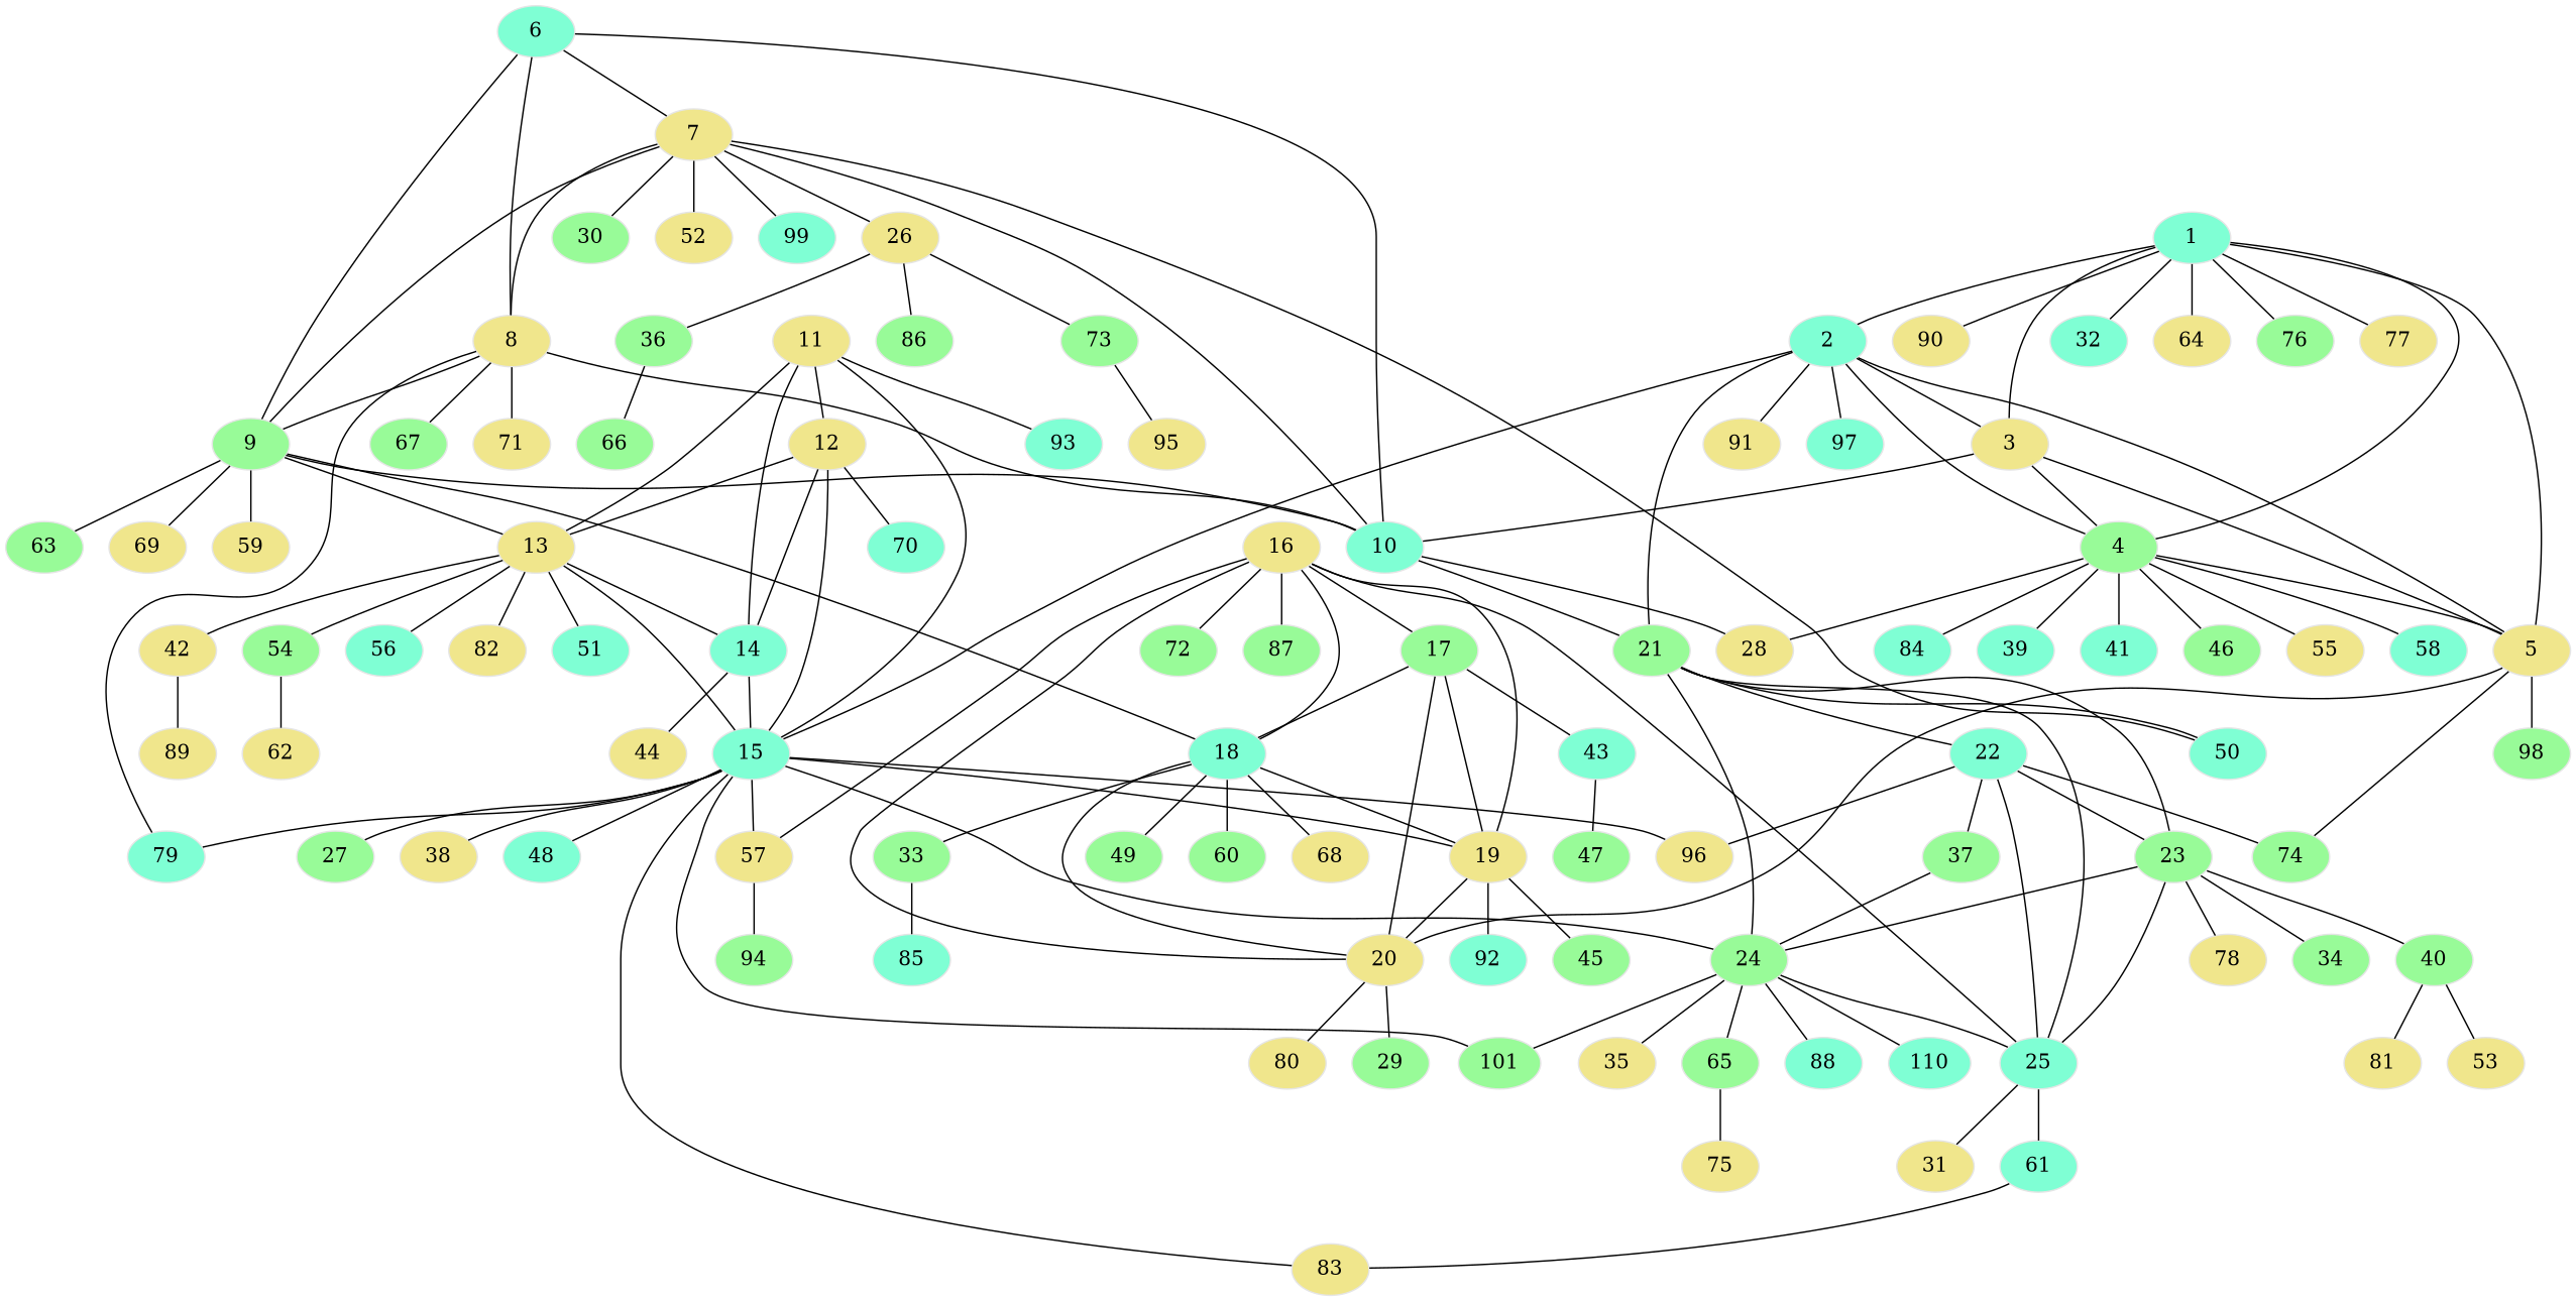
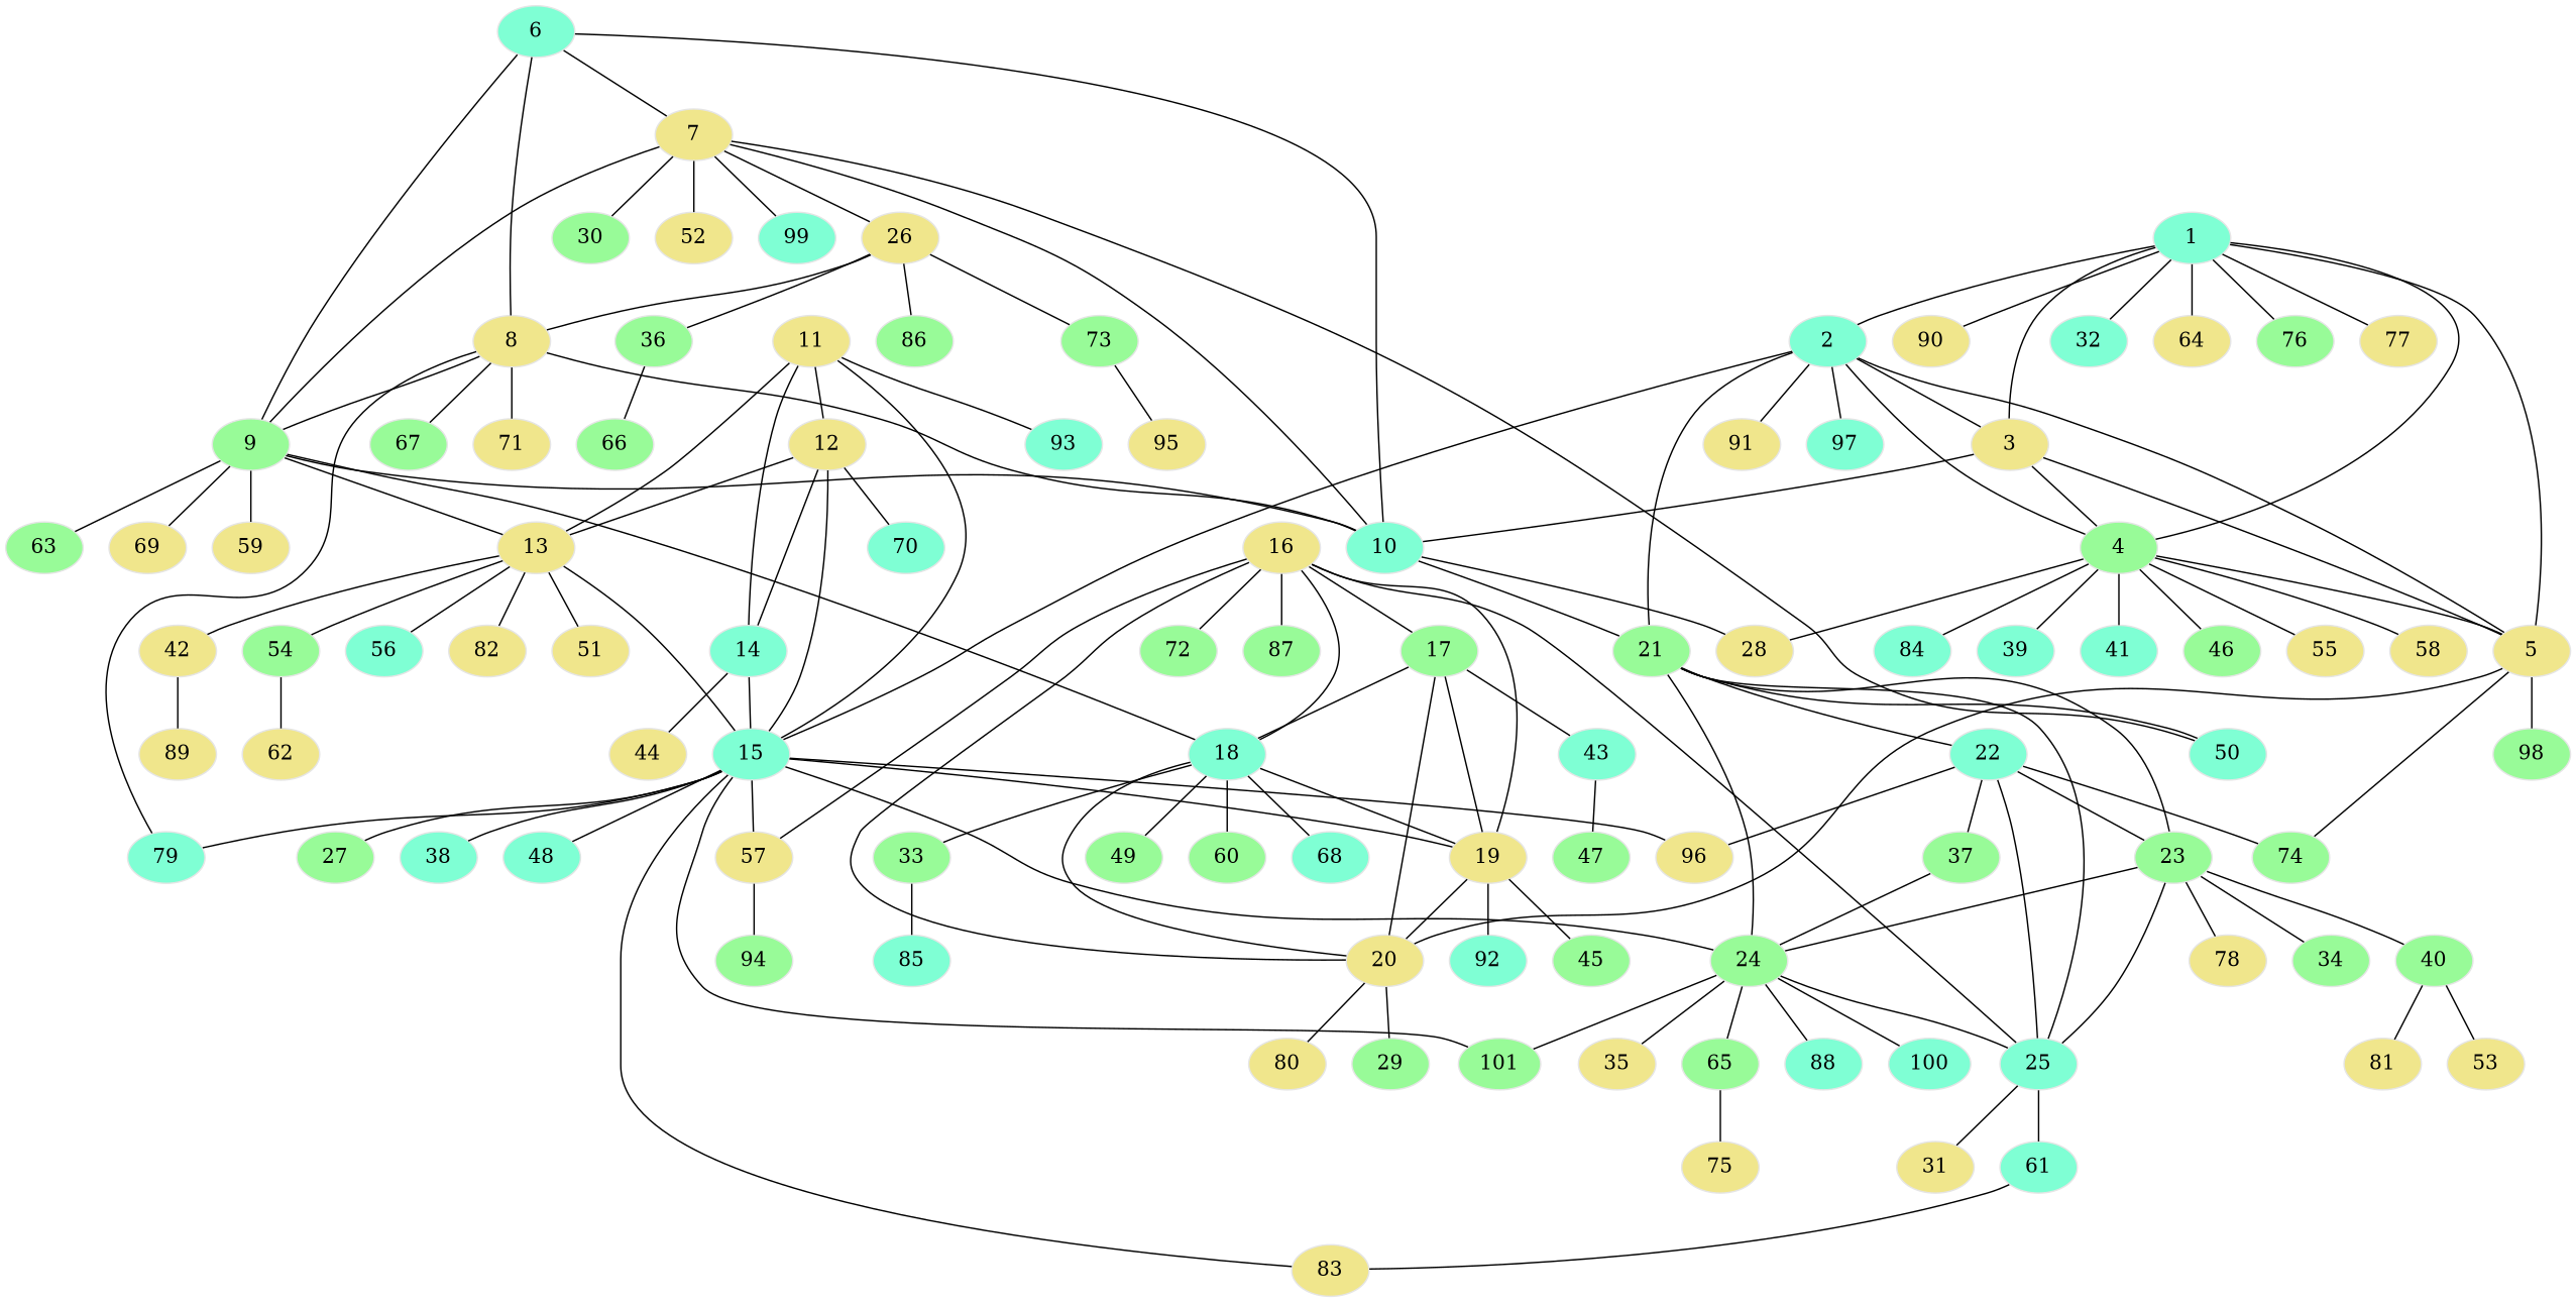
  graph {
    node [color=gray90 fillcolor=khaki style=filled]
    1 [fillcolor=aquamarine]
    2 [fillcolor=aquamarine]
    3
    4 [fillcolor=palegreen]
    5
    32 [fillcolor=aquamarine]
    64
    76 [fillcolor=palegreen]
    77
    90
    15 [fillcolor=aquamarine]
    21 [fillcolor=palegreen]
    91
    97 [fillcolor=aquamarine]
    10 [fillcolor=aquamarine]
    28
    39 [fillcolor=aquamarine]
    41 [fillcolor=aquamarine]
    46 [fillcolor=palegreen]
    55
-   58 [fillcolor=aquamarine]
+   58
    84 [fillcolor=aquamarine]
    20
    74 [fillcolor=palegreen]
    98 [fillcolor=palegreen]
    79 [fillcolor=aquamarine]
    19
    24 [fillcolor=palegreen]
    27 [fillcolor=palegreen]
-   38
+   38 [fillcolor=aquamarine]
    48 [fillcolor=aquamarine]
    57
    83
    96
    101 [fillcolor=palegreen]
    50 [fillcolor=aquamarine]
    25 [fillcolor=aquamarine]
    22 [fillcolor=aquamarine]
    23 [fillcolor=palegreen]
    29 [fillcolor=palegreen]
    80
    6 [fillcolor=aquamarine]
    7
    8
    9 [fillcolor=palegreen]
    26
    30 [fillcolor=palegreen]
    52
    99 [fillcolor=aquamarine]
    67 [fillcolor=palegreen]
    71
    13
    18 [fillcolor=aquamarine]
    59
    63 [fillcolor=palegreen]
    69
    36 [fillcolor=palegreen]
    73 [fillcolor=palegreen]
    86 [fillcolor=palegreen]
    14 [fillcolor=aquamarine]
    42
-   51 [fillcolor=aquamarine]
+   51
    54 [fillcolor=palegreen]
    56 [fillcolor=aquamarine]
    82
    33 [fillcolor=palegreen]
    49 [fillcolor=palegreen]
    60 [fillcolor=palegreen]
-   68
+   68 [fillcolor=aquamarine]
    11
    12
    93 [fillcolor=aquamarine]
    70 [fillcolor=aquamarine]
    44
    89
    62
    45 [fillcolor=palegreen]
    92 [fillcolor=aquamarine]
    35
    65 [fillcolor=palegreen]
    88 [fillcolor=aquamarine]
-   100 [fillcolor=aquamarine label=110]
+   100 [fillcolor=aquamarine]
    94 [fillcolor=palegreen]
    16
    17 [fillcolor=palegreen]
    72 [fillcolor=palegreen]
    87 [fillcolor=palegreen]
    43 [fillcolor=aquamarine]
    31
    61 [fillcolor=aquamarine]
    47 [fillcolor=palegreen]
    85 [fillcolor=aquamarine]
    37 [fillcolor=palegreen]
    34 [fillcolor=palegreen]
    40 [fillcolor=palegreen]
    78
    53
    81
    75
    66 [fillcolor=palegreen]
    95
    1 -- 2
    1 -- 3
    1 -- 4
    1 -- 5
    1 -- 32
    1 -- 64
    1 -- 76
    1 -- 77
    1 -- 90
    2 -- 3
    2 -- 4
    2 -- 5
    2 -- 15
    2 -- 21
    2 -- 91
    2 -- 97
    3 -- 4
    3 -- 5
    3 -- 10
    4 -- 5
    4 -- 28
    4 -- 39
    4 -- 41
    4 -- 46
    4 -- 55
    4 -- 58
    4 -- 84
    5 -- 20
    5 -- 74
    5 -- 98
    15 -- 79
    15 -- 19
    15 -- 24
    15 -- 27
    15 -- 38
    15 -- 48
    15 -- 57
    15 -- 83
    15 -- 96
    15 -- 101
    21 -- 24
    21 -- 50
    21 -- 25
    21 -- 22
    21 -- 23
    10 -- 21
    10 -- 28
    20 -- 29
    20 -- 80
    19 -- 20
    19 -- 45
    19 -- 92
    24 -- 101
    24 -- 25
    24 -- 35
    24 -- 65
    24 -- 88
    24 -- 100
    57 -- 94
    25 -- 31
    25 -- 61
    22 -- 74
    22 -- 96
    22 -- 25
    22 -- 23
    22 -- 37
    23 -- 24
    23 -- 25
    23 -- 34
    23 -- 40
    23 -- 78
    6 -- 10
    6 -- 7
    6 -- 8
    6 -- 9
    7 -- 10
    7 -- 50
-   7 -- 8
+   26 -- 8
    7 -- 9
    7 -- 26
    7 -- 30
    7 -- 52
    7 -- 99
    8 -- 10
    8 -- 79
    8 -- 9
    8 -- 67
    8 -- 71
    9 -- 10
    9 -- 13
    9 -- 18
    9 -- 59
    9 -- 63
    9 -- 69
    26 -- 36
    26 -- 73
    26 -- 86
    13 -- 15
-   13 -- 14
    13 -- 42
    13 -- 51
    13 -- 54
    13 -- 56
    13 -- 82
    18 -- 20
    18 -- 19
    18 -- 33
    18 -- 49
    18 -- 60
    18 -- 68
    36 -- 66
    73 -- 95
    14 -- 15
    14 -- 44
    42 -- 89
    54 -- 62
    33 -- 85
    11 -- 15
    11 -- 13
    11 -- 14
    11 -- 12
    11 -- 93
    12 -- 15
    12 -- 13
    12 -- 14
    12 -- 70
    65 -- 75
    16 -- 20
    16 -- 19
    16 -- 57
    16 -- 25
    16 -- 18
    16 -- 17
    16 -- 72
    16 -- 87
    17 -- 20
    17 -- 19
    17 -- 18
    17 -- 43
    43 -- 47
    61 -- 83
    37 -- 24
    40 -- 53
    40 -- 81
  }
